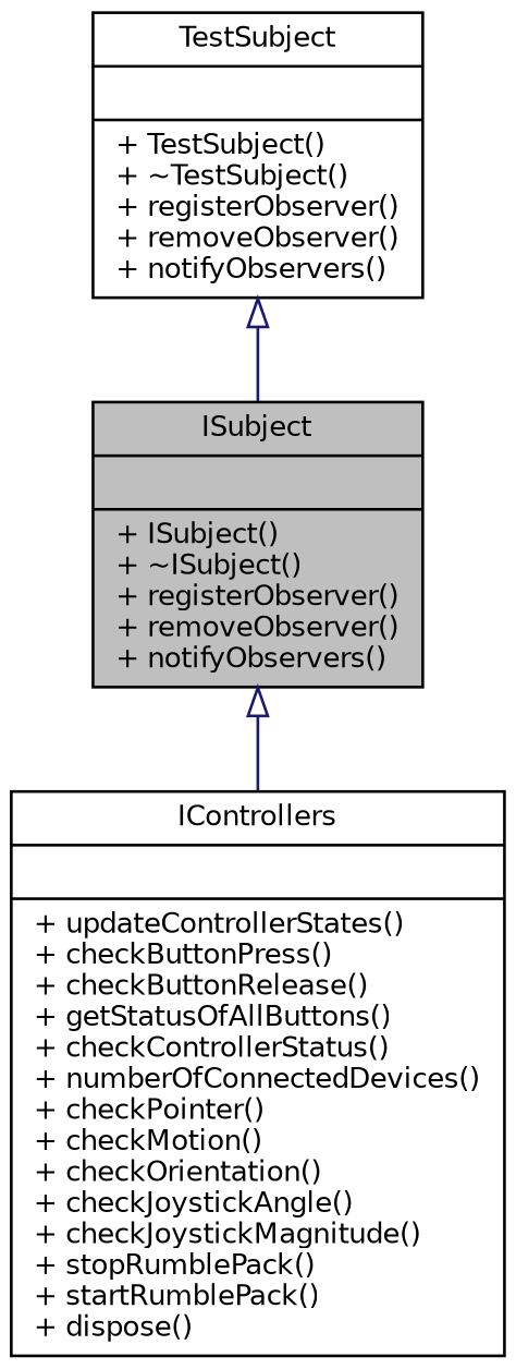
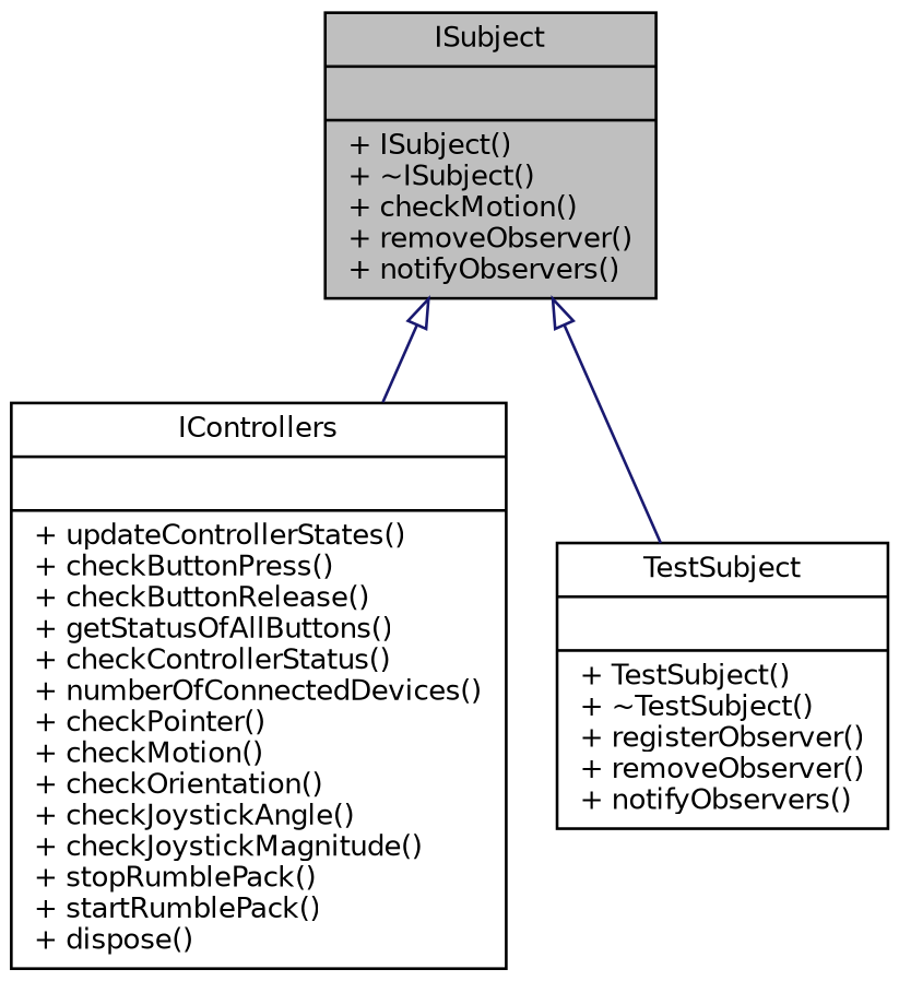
  digraph {
    node [color=black fillcolor=white fontname=Helvetica fontsize=10 shape=record style=filled]
    edge [arrowtail=onormal color=midnightblue dir=back fontname=Helvetica fontsize=10 labelfontname=Helvetica labelfontsize=10 style=solid]
-   n1 [fillcolor=grey75 fontcolor=black height=0.2 label="{ISubject\n||+ ISubject()\l+ ~ISubject()\l+ registerObserver()\l+ removeObserver()\l+ notifyObservers()\l}" width=0.4]
+   n1 [fillcolor=grey75 fontcolor=black height=0.2 label="{ISubject\n||+ ISubject()\l+ ~ISubject()\l+ checkMotion()\l+ removeObserver()\l+ notifyObservers()\l}" width=0.4]
    n2 [height=0.2 label="{IControllers\n||+ updateControllerStates()\l+ checkButtonPress()\l+ checkButtonRelease()\l+ getStatusOfAllButtons()\l+ checkControllerStatus()\l+ numberOfConnectedDevices()\l+ checkPointer()\l+ checkMotion()\l+ checkOrientation()\l+ checkJoystickAngle()\l+ checkJoystickMagnitude()\l+ stopRumblePack()\l+ startRumblePack()\l+ dispose()\l}" width=0.4]
    n3 [height=0.2 label="{TestSubject\n||+ TestSubject()\l+ ~TestSubject()\l+ registerObserver()\l+ removeObserver()\l+ notifyObservers()\l}" width=0.4]
    n1 -> n2
-   n3 -> n1
+   n1 -> n3
  }
